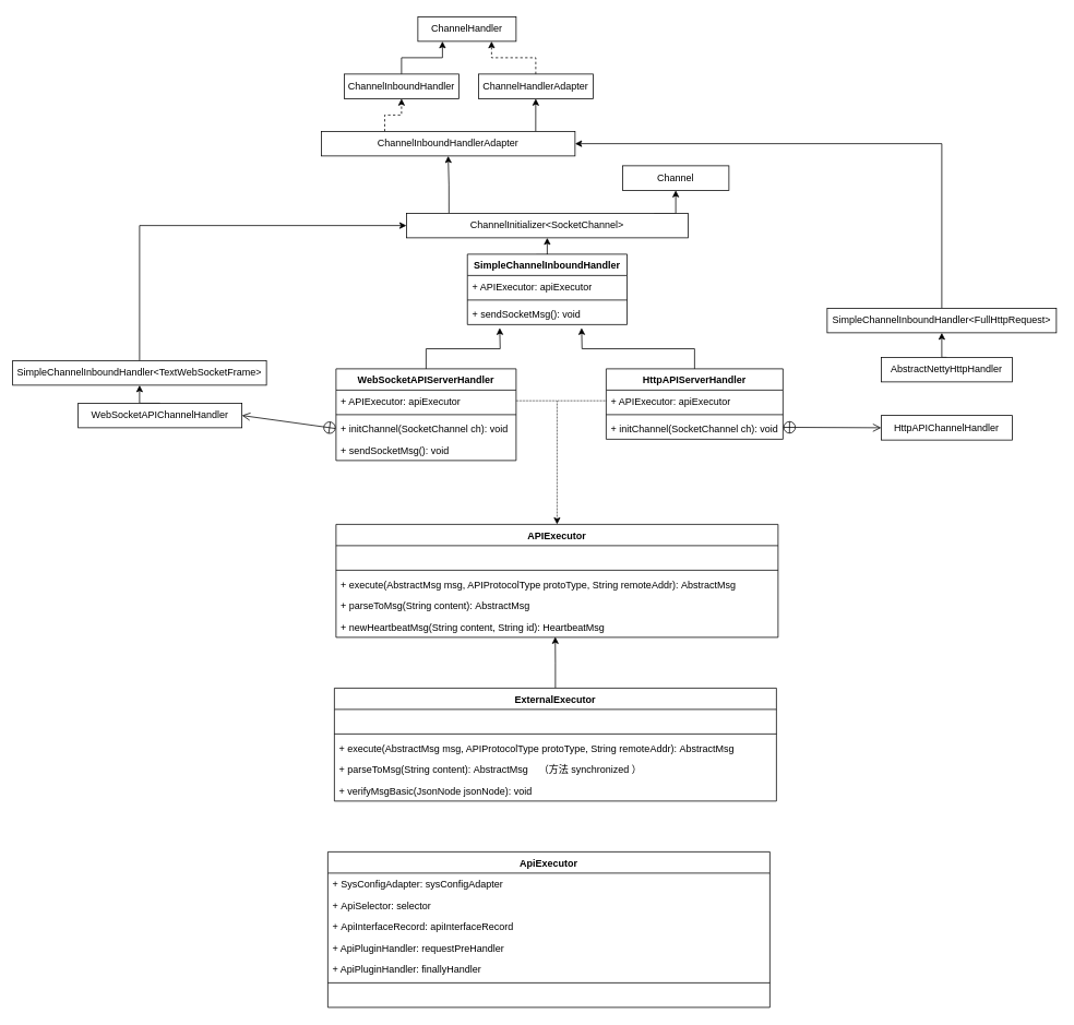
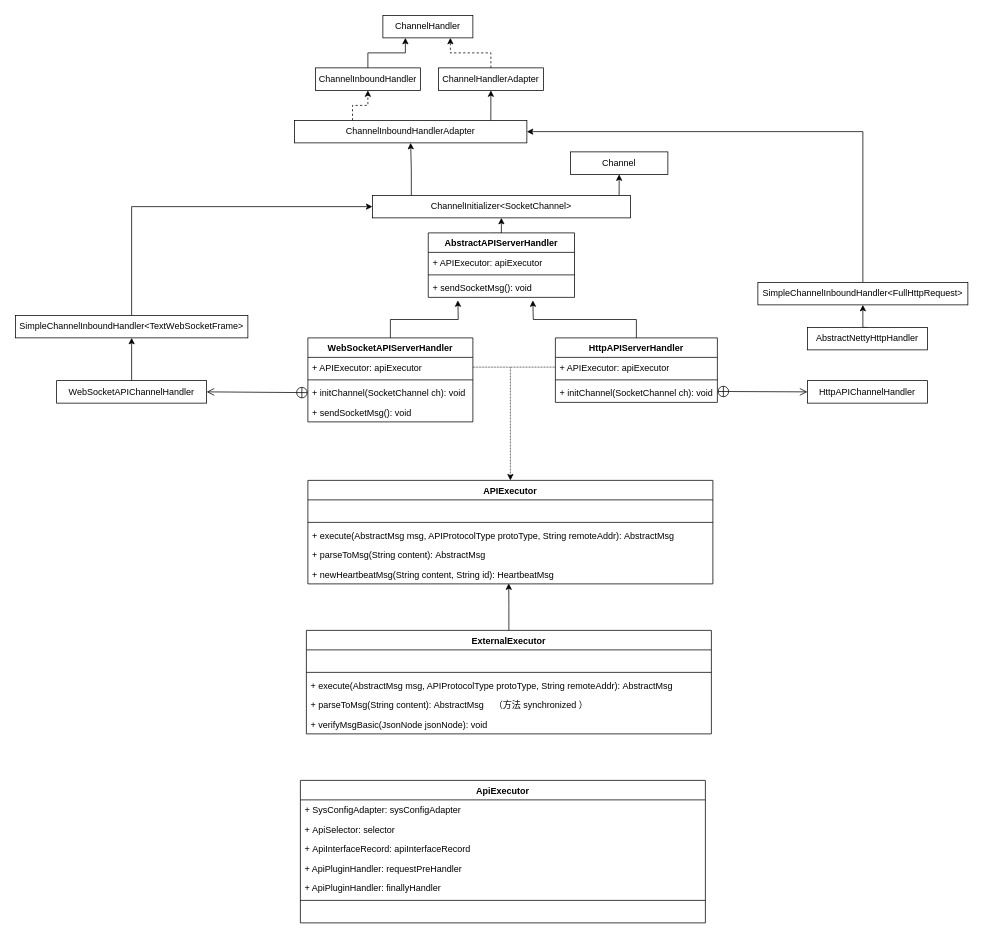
  <mxCell id="0" />
  <mxCell id="1" parent="0" />
  <mxCell id="2" value="ChannelHandler" style="rounded=0;whiteSpace=wrap;html=1;" vertex="1" parent="1"><mxGeometry x="510" y="20" width="120" height="30" as="geometry" /></mxCell>
  <mxCell id="3" style="edgeStyle=orthogonalEdgeStyle;rounded=0;orthogonalLoop=1;jettySize=auto;html=1;exitX=0.5;exitY=0;exitDx=0;exitDy=0;entryX=0.25;entryY=1;entryDx=0;entryDy=0;" edge="1" parent="1" source="4" target="2"><mxGeometry relative="1" as="geometry" /></mxCell>
  <mxCell id="4" value="ChannelInboundHandler" style="rounded=0;whiteSpace=wrap;html=1;" vertex="1" parent="1"><mxGeometry x="420" y="90" width="140" height="30" as="geometry" /></mxCell>
  <mxCell id="5" style="edgeStyle=orthogonalEdgeStyle;rounded=0;orthogonalLoop=1;jettySize=auto;html=1;exitX=0.5;exitY=0;exitDx=0;exitDy=0;entryX=0.75;entryY=1;entryDx=0;entryDy=0;dashed=1;" edge="1" parent="1" source="6" target="2"><mxGeometry relative="1" as="geometry" /></mxCell>
  <mxCell id="6" value="ChannelHandlerAdapter" style="rounded=0;whiteSpace=wrap;html=1;" vertex="1" parent="1"><mxGeometry x="584" y="90" width="140" height="30" as="geometry" /></mxCell>
  <mxCell id="7" style="edgeStyle=orthogonalEdgeStyle;rounded=0;orthogonalLoop=1;jettySize=auto;html=1;exitX=0.25;exitY=0;exitDx=0;exitDy=0;entryX=0.5;entryY=1;entryDx=0;entryDy=0;dashed=1;" edge="1" parent="1" source="9" target="4"><mxGeometry relative="1" as="geometry" /></mxCell>
  <mxCell id="8" style="edgeStyle=orthogonalEdgeStyle;rounded=0;orthogonalLoop=1;jettySize=auto;html=1;exitX=0.845;exitY=0;exitDx=0;exitDy=0;entryX=0.5;entryY=1;entryDx=0;entryDy=0;exitPerimeter=0;" edge="1" parent="1" source="9" target="6"><mxGeometry relative="1" as="geometry" /></mxCell>
  <mxCell id="9" value="ChannelInboundHandlerAdapter" style="rounded=0;whiteSpace=wrap;html=1;" vertex="1" parent="1"><mxGeometry x="392" y="160" width="310" height="30" as="geometry" /></mxCell>
  <mxCell id="10" style="edgeStyle=orthogonalEdgeStyle;rounded=0;orthogonalLoop=1;jettySize=auto;html=1;exitX=0.5;exitY=0;exitDx=0;exitDy=0;entryX=1;entryY=0.5;entryDx=0;entryDy=0;" edge="1" parent="1" source="11" target="9"><mxGeometry relative="1" as="geometry" /></mxCell>
  <mxCell id="11" value="SimpleChannelInboundHandler&amp;lt;FullHttpRequest&amp;gt;" style="rounded=0;whiteSpace=wrap;html=1;" vertex="1" parent="1"><mxGeometry x="1010" y="376" width="280" height="30" as="geometry" /></mxCell>
  <mxCell id="12" style="edgeStyle=orthogonalEdgeStyle;rounded=0;orthogonalLoop=1;jettySize=auto;html=1;exitX=0.5;exitY=0;exitDx=0;exitDy=0;entryX=0.5;entryY=1;entryDx=0;entryDy=0;" edge="1" parent="1" source="13" target="11"><mxGeometry relative="1" as="geometry" /></mxCell>
  <mxCell id="13" value="AbstractNettyHttpHandler" style="rounded=0;whiteSpace=wrap;html=1;" vertex="1" parent="1"><mxGeometry x="1076" y="436" width="160" height="30" as="geometry" /></mxCell>
  <mxCell id="14" value="HttpAPIChannelHandler" style="rounded=0;whiteSpace=wrap;html=1;" vertex="1" parent="1"><mxGeometry x="1076" y="507" width="160" height="30" as="geometry" /></mxCell>
  <mxCell id="15" value="Channel" style="rounded=0;whiteSpace=wrap;html=1;" vertex="1" parent="1"><mxGeometry x="760" y="202" width="130" height="30" as="geometry" /></mxCell>
  <mxCell id="16" style="edgeStyle=orthogonalEdgeStyle;rounded=0;orthogonalLoop=1;jettySize=auto;html=1;exitX=0.151;exitY=0;exitDx=0;exitDy=0;entryX=0.5;entryY=1;entryDx=0;entryDy=0;exitPerimeter=0;" edge="1" parent="1" source="18" target="9"><mxGeometry relative="1" as="geometry" /></mxCell>
  <mxCell id="17" style="edgeStyle=orthogonalEdgeStyle;rounded=0;orthogonalLoop=1;jettySize=auto;html=1;exitX=0.879;exitY=0.022;exitDx=0;exitDy=0;entryX=0.5;entryY=1;entryDx=0;entryDy=0;exitPerimeter=0;" edge="1" parent="1" source="18" target="15"><mxGeometry relative="1" as="geometry" /></mxCell>
  <mxCell id="18" value="ChannelInitializer&amp;lt;SocketChannel&amp;gt;" style="rounded=0;whiteSpace=wrap;html=1;" vertex="1" parent="1"><mxGeometry x="496" y="260" width="344" height="30" as="geometry" /></mxCell>
  <mxCell id="19" style="edgeStyle=orthogonalEdgeStyle;rounded=0;orthogonalLoop=1;jettySize=auto;html=1;exitX=0.431;exitY=0.008;exitDx=0;exitDy=0;entryX=0.5;entryY=1;entryDx=0;entryDy=0;exitPerimeter=0;" edge="1" parent="1" source="20" target="18"><mxGeometry relative="1" as="geometry" /></mxCell>
- <mxCell id="20" value="SimpleChannelInboundHandler" style="swimlane;fontStyle=1;align=center;verticalAlign=top;childLayout=stackLayout;horizontal=1;startSize=26;horizontalStack=0;resizeParent=1;resizeParentMax=0;resizeLast=0;collapsible=1;marginBottom=0;" vertex="1" parent="1"><mxGeometry x="570.5" y="310" width="195" height="86" as="geometry"><mxRectangle x="530" y="260" width="100" height="26" as="alternateBounds" /></mxGeometry></mxCell>
+ <mxCell id="20" value="AbstractAPIServerHandler" style="swimlane;fontStyle=1;align=center;verticalAlign=top;childLayout=stackLayout;horizontal=1;startSize=26;horizontalStack=0;resizeParent=1;resizeParentMax=0;resizeLast=0;collapsible=1;marginBottom=0;" vertex="1" parent="1"><mxGeometry x="570.5" y="310" width="195" height="86" as="geometry"><mxRectangle x="530" y="260" width="100" height="26" as="alternateBounds" /></mxGeometry></mxCell>
  <mxCell id="21" value="+ APIExecutor: apiExecutor" style="text;strokeColor=none;fillColor=none;align=left;verticalAlign=top;spacingLeft=4;spacingRight=4;overflow=hidden;rotatable=0;points=[[0,0.5],[1,0.5]];portConstraint=eastwest;" vertex="1" parent="20"><mxGeometry y="26" width="195" height="26" as="geometry" /></mxCell>
  <mxCell id="22" value="" style="line;strokeWidth=1;fillColor=none;align=left;verticalAlign=middle;spacingTop=-1;spacingLeft=3;spacingRight=3;rotatable=0;labelPosition=right;points=[];portConstraint=eastwest;" vertex="1" parent="20"><mxGeometry y="52" width="195" height="8" as="geometry" /></mxCell>
  <mxCell id="23" value="+ sendSocketMsg(): void" style="text;strokeColor=none;fillColor=none;align=left;verticalAlign=top;spacingLeft=4;spacingRight=4;overflow=hidden;rotatable=0;points=[[0,0.5],[1,0.5]];portConstraint=eastwest;" vertex="1" parent="20"><mxGeometry y="60" width="195" height="26" as="geometry" /></mxCell>
  <mxCell id="24" style="edgeStyle=orthogonalEdgeStyle;rounded=0;orthogonalLoop=1;jettySize=auto;html=1;exitX=0.5;exitY=0;exitDx=0;exitDy=0;" edge="1" parent="1" source="25"><mxGeometry relative="1" as="geometry"><mxPoint x="610" y="400" as="targetPoint" /></mxGeometry></mxCell>
  <mxCell id="25" value="WebSocketAPIServerHandler" style="swimlane;fontStyle=1;align=center;verticalAlign=top;childLayout=stackLayout;horizontal=1;startSize=26;horizontalStack=0;resizeParent=1;resizeParentMax=0;resizeLast=0;collapsible=1;marginBottom=0;" vertex="1" parent="1"><mxGeometry x="410" y="450" width="220" height="112" as="geometry"><mxRectangle x="530" y="260" width="100" height="26" as="alternateBounds" /></mxGeometry></mxCell>
  <mxCell id="26" value="+ APIExecutor: apiExecutor" style="text;strokeColor=none;fillColor=none;align=left;verticalAlign=top;spacingLeft=4;spacingRight=4;overflow=hidden;rotatable=0;points=[[0,0.5],[1,0.5]];portConstraint=eastwest;" vertex="1" parent="25"><mxGeometry y="26" width="220" height="26" as="geometry" /></mxCell>
  <mxCell id="27" value="" style="line;strokeWidth=1;fillColor=none;align=left;verticalAlign=middle;spacingTop=-1;spacingLeft=3;spacingRight=3;rotatable=0;labelPosition=right;points=[];portConstraint=eastwest;" vertex="1" parent="25"><mxGeometry y="52" width="220" height="8" as="geometry" /></mxCell>
  <mxCell id="28" value="+ initChannel(SocketChannel ch): void" style="text;strokeColor=none;fillColor=none;align=left;verticalAlign=top;spacingLeft=4;spacingRight=4;overflow=hidden;rotatable=0;points=[[0,0.5],[1,0.5]];portConstraint=eastwest;" vertex="1" parent="25"><mxGeometry y="60" width="220" height="26" as="geometry" /></mxCell>
  <mxCell id="29" value="+ sendSocketMsg(): void" style="text;strokeColor=none;fillColor=none;align=left;verticalAlign=top;spacingLeft=4;spacingRight=4;overflow=hidden;rotatable=0;points=[[0,0.5],[1,0.5]];portConstraint=eastwest;" vertex="1" parent="25"><mxGeometry y="86" width="220" height="26" as="geometry" /></mxCell>
  <mxCell id="30" style="edgeStyle=orthogonalEdgeStyle;rounded=0;orthogonalLoop=1;jettySize=auto;html=1;exitX=0.5;exitY=0;exitDx=0;exitDy=0;" edge="1" parent="1" source="31"><mxGeometry relative="1" as="geometry"><mxPoint x="710" y="400" as="targetPoint" /></mxGeometry></mxCell>
  <mxCell id="31" value="HttpAPIServerHandler" style="swimlane;fontStyle=1;align=center;verticalAlign=top;childLayout=stackLayout;horizontal=1;startSize=26;horizontalStack=0;resizeParent=1;resizeParentMax=0;resizeLast=0;collapsible=1;marginBottom=0;" vertex="1" parent="1"><mxGeometry x="740" y="450" width="216" height="86" as="geometry"><mxRectangle x="530" y="260" width="100" height="26" as="alternateBounds" /></mxGeometry></mxCell>
  <mxCell id="32" value="+ APIExecutor: apiExecutor" style="text;strokeColor=none;fillColor=none;align=left;verticalAlign=top;spacingLeft=4;spacingRight=4;overflow=hidden;rotatable=0;points=[[0,0.5],[1,0.5]];portConstraint=eastwest;" vertex="1" parent="31"><mxGeometry y="26" width="216" height="26" as="geometry" /></mxCell>
  <mxCell id="33" value="" style="line;strokeWidth=1;fillColor=none;align=left;verticalAlign=middle;spacingTop=-1;spacingLeft=3;spacingRight=3;rotatable=0;labelPosition=right;points=[];portConstraint=eastwest;" vertex="1" parent="31"><mxGeometry y="52" width="216" height="8" as="geometry" /></mxCell>
  <mxCell id="34" value="+ initChannel(SocketChannel ch): void" style="text;strokeColor=none;fillColor=none;align=left;verticalAlign=top;spacingLeft=4;spacingRight=4;overflow=hidden;rotatable=0;points=[[0,0.5],[1,0.5]];portConstraint=eastwest;" vertex="1" parent="31"><mxGeometry y="60" width="216" height="26" as="geometry" /></mxCell>
  <mxCell id="35" value="APIExecutor" style="swimlane;fontStyle=1;align=center;verticalAlign=top;childLayout=stackLayout;horizontal=1;startSize=26;horizontalStack=0;resizeParent=1;resizeParentMax=0;resizeLast=0;collapsible=1;marginBottom=0;" vertex="1" parent="1"><mxGeometry x="410" y="640" width="540" height="138" as="geometry" /></mxCell>
  <mxCell id="36" value=" " style="text;strokeColor=none;fillColor=none;align=left;verticalAlign=top;spacingLeft=4;spacingRight=4;overflow=hidden;rotatable=0;points=[[0,0.5],[1,0.5]];portConstraint=eastwest;" vertex="1" parent="35"><mxGeometry y="26" width="540" height="26" as="geometry" /></mxCell>
  <mxCell id="37" value="" style="line;strokeWidth=1;fillColor=none;align=left;verticalAlign=middle;spacingTop=-1;spacingLeft=3;spacingRight=3;rotatable=0;labelPosition=right;points=[];portConstraint=eastwest;" vertex="1" parent="35"><mxGeometry y="52" width="540" height="8" as="geometry" /></mxCell>
  <mxCell id="38" value="+ execute(AbstractMsg msg, APIProtocolType protoType, String remoteAddr): AbstractMsg" style="text;strokeColor=none;fillColor=none;align=left;verticalAlign=top;spacingLeft=4;spacingRight=4;overflow=hidden;rotatable=0;points=[[0,0.5],[1,0.5]];portConstraint=eastwest;" vertex="1" parent="35"><mxGeometry y="60" width="540" height="26" as="geometry" /></mxCell>
  <mxCell id="39" value="+ parseToMsg(String content): AbstractMsg" style="text;strokeColor=none;fillColor=none;align=left;verticalAlign=top;spacingLeft=4;spacingRight=4;overflow=hidden;rotatable=0;points=[[0,0.5],[1,0.5]];portConstraint=eastwest;" vertex="1" parent="35"><mxGeometry y="86" width="540" height="26" as="geometry" /></mxCell>
  <mxCell id="40" value="+ newHeartbeatMsg(String content, String id): HeartbeatMsg" style="text;strokeColor=none;fillColor=none;align=left;verticalAlign=top;spacingLeft=4;spacingRight=4;overflow=hidden;rotatable=0;points=[[0,0.5],[1,0.5]];portConstraint=eastwest;" vertex="1" parent="35"><mxGeometry y="112" width="540" height="26" as="geometry" /></mxCell>
  <mxCell id="41" style="edgeStyle=orthogonalEdgeStyle;rounded=0;orthogonalLoop=1;jettySize=auto;html=1;exitX=1;exitY=0.5;exitDx=0;exitDy=0;dashed=1;dashPattern=1 1;entryX=0.5;entryY=0;entryDx=0;entryDy=0;" edge="1" parent="1" source="26" target="35"><mxGeometry relative="1" as="geometry"><Array as="points"><mxPoint x="680" y="489" /></Array></mxGeometry></mxCell>
  <mxCell id="42" style="edgeStyle=orthogonalEdgeStyle;rounded=0;orthogonalLoop=1;jettySize=auto;html=1;exitX=0.5;exitY=0;exitDx=0;exitDy=0;entryX=0;entryY=0.5;entryDx=0;entryDy=0;" edge="1" parent="1" source="43" target="18"><mxGeometry relative="1" as="geometry" /></mxCell>
- <mxCell id="43" value="SimpleChannelInboundHandler&amp;lt;TextWebSocketFrame&amp;gt;" style="rounded=0;whiteSpace=wrap;html=1;" vertex="1" parent="1"><mxGeometry x="15" y="440" width="310" height="30" as="geometry" /></mxCell>
+ <mxCell id="43" value="SimpleChannelInboundHandler&amp;lt;TextWebSocketFrame&amp;gt;" style="rounded=0;whiteSpace=wrap;html=1;" vertex="1" parent="1"><mxGeometry x="20" y="420" width="310" height="30" as="geometry" /></mxCell>
  <mxCell id="44" style="edgeStyle=orthogonalEdgeStyle;rounded=0;orthogonalLoop=1;jettySize=auto;html=1;exitX=0.5;exitY=0;exitDx=0;exitDy=0;entryX=0.5;entryY=1;entryDx=0;entryDy=0;" edge="1" parent="1" source="45" target="43"><mxGeometry relative="1" as="geometry" /></mxCell>
- <mxCell id="45" value="WebSocketAPIChannelHandler" style="rounded=0;whiteSpace=wrap;html=1;" vertex="1" parent="1"><mxGeometry x="95" y="492" width="200" height="30" as="geometry" /></mxCell>
+ <mxCell id="45" value="WebSocketAPIChannelHandler" style="rounded=0;whiteSpace=wrap;html=1;" vertex="1" parent="1"><mxGeometry x="75" y="507" width="200" height="30" as="geometry" /></mxCell>
  <mxCell id="46" value="" style="endArrow=open;startArrow=circlePlus;endFill=0;startFill=0;endSize=8;html=1;rounded=0;exitX=0;exitY=0.5;exitDx=0;exitDy=0;entryX=1;entryY=0.5;entryDx=0;entryDy=0;" edge="1" parent="1" source="28" target="45"><mxGeometry width="160" relative="1" as="geometry"><mxPoint x="275" y="521.47" as="sourcePoint" /><mxPoint x="290" y="600" as="targetPoint" /></mxGeometry></mxCell>
  <mxCell id="47" value="" style="endArrow=open;startArrow=circlePlus;endFill=0;startFill=0;endSize=8;html=1;rounded=0;entryX=0;entryY=0.5;entryDx=0;entryDy=0;" edge="1" parent="1" target="14"><mxGeometry width="160" relative="1" as="geometry"><mxPoint x="956" y="521.47" as="sourcePoint" /><mxPoint x="1116" y="521.47" as="targetPoint" /></mxGeometry></mxCell>
  <mxCell id="48" style="edgeStyle=orthogonalEdgeStyle;rounded=0;orthogonalLoop=1;jettySize=auto;html=1;exitX=0;exitY=0.5;exitDx=0;exitDy=0;endArrow=none;endFill=0;dashed=1;dashPattern=1 1;" edge="1" parent="1" source="32"><mxGeometry relative="1" as="geometry"><mxPoint x="680" y="489" as="targetPoint" /></mxGeometry></mxCell>
  <mxCell id="49" style="edgeStyle=orthogonalEdgeStyle;rounded=0;orthogonalLoop=1;jettySize=auto;html=1;exitX=0.5;exitY=0;exitDx=0;exitDy=0;entryX=0.496;entryY=0.978;entryDx=0;entryDy=0;entryPerimeter=0;fontColor=#FF1900;endArrow=classic;endFill=1;" edge="1" parent="1" source="50" target="40"><mxGeometry relative="1" as="geometry" /></mxCell>
  <mxCell id="50" value="ExternalExecutor" style="swimlane;fontStyle=1;align=center;verticalAlign=top;childLayout=stackLayout;horizontal=1;startSize=26;horizontalStack=0;resizeParent=1;resizeParentMax=0;resizeLast=0;collapsible=1;marginBottom=0;" vertex="1" parent="1"><mxGeometry x="408" y="840" width="540" height="138" as="geometry" /></mxCell>
  <mxCell id="51" value=" " style="text;strokeColor=none;fillColor=none;align=left;verticalAlign=top;spacingLeft=4;spacingRight=4;overflow=hidden;rotatable=0;points=[[0,0.5],[1,0.5]];portConstraint=eastwest;" vertex="1" parent="50"><mxGeometry y="26" width="540" height="26" as="geometry" /></mxCell>
  <mxCell id="52" value="" style="line;strokeWidth=1;fillColor=none;align=left;verticalAlign=middle;spacingTop=-1;spacingLeft=3;spacingRight=3;rotatable=0;labelPosition=right;points=[];portConstraint=eastwest;" vertex="1" parent="50"><mxGeometry y="52" width="540" height="8" as="geometry" /></mxCell>
  <mxCell id="53" value="+ execute(AbstractMsg msg, APIProtocolType protoType, String remoteAddr): AbstractMsg" style="text;strokeColor=none;fillColor=none;align=left;verticalAlign=top;spacingLeft=4;spacingRight=4;overflow=hidden;rotatable=0;points=[[0,0.5],[1,0.5]];portConstraint=eastwest;" vertex="1" parent="50"><mxGeometry y="60" width="540" height="26" as="geometry" /></mxCell>
  <mxCell id="54" value="+ parseToMsg(String content): AbstractMsg    （方法 synchronized ）" style="text;strokeColor=none;fillColor=none;align=left;verticalAlign=top;spacingLeft=4;spacingRight=4;overflow=hidden;rotatable=0;points=[[0,0.5],[1,0.5]];portConstraint=eastwest;" vertex="1" parent="50"><mxGeometry y="86" width="540" height="26" as="geometry" /></mxCell>
  <mxCell id="55" value="+ verifyMsgBasic(JsonNode jsonNode): void" style="text;strokeColor=none;fillColor=none;align=left;verticalAlign=top;spacingLeft=4;spacingRight=4;overflow=hidden;rotatable=0;points=[[0,0.5],[1,0.5]];portConstraint=eastwest;" vertex="1" parent="50"><mxGeometry y="112" width="540" height="26" as="geometry" /></mxCell>
  <mxCell id="56" value="ApiExecutor" style="swimlane;fontStyle=1;align=center;verticalAlign=top;childLayout=stackLayout;horizontal=1;startSize=26;horizontalStack=0;resizeParent=1;resizeParentMax=0;resizeLast=0;collapsible=1;marginBottom=0;" vertex="1" parent="1"><mxGeometry x="400" y="1040" width="540" height="190" as="geometry" /></mxCell>
  <mxCell id="57" value="+ SysConfigAdapter: sysConfigAdapter" style="text;strokeColor=none;fillColor=none;align=left;verticalAlign=top;spacingLeft=4;spacingRight=4;overflow=hidden;rotatable=0;points=[[0,0.5],[1,0.5]];portConstraint=eastwest;" vertex="1" parent="56"><mxGeometry y="26" width="540" height="26" as="geometry" /></mxCell>
  <mxCell id="58" value="+ ApiSelector: selector" style="text;strokeColor=none;fillColor=none;align=left;verticalAlign=top;spacingLeft=4;spacingRight=4;overflow=hidden;rotatable=0;points=[[0,0.5],[1,0.5]];portConstraint=eastwest;" vertex="1" parent="56"><mxGeometry y="52" width="540" height="26" as="geometry" /></mxCell>
  <mxCell id="59" value="+ ApiInterfaceRecord: apiInterfaceRecord" style="text;strokeColor=none;fillColor=none;align=left;verticalAlign=top;spacingLeft=4;spacingRight=4;overflow=hidden;rotatable=0;points=[[0,0.5],[1,0.5]];portConstraint=eastwest;" vertex="1" parent="56"><mxGeometry y="78" width="540" height="26" as="geometry" /></mxCell>
  <mxCell id="60" value="+ ApiPluginHandler: requestPreHandler" style="text;strokeColor=none;fillColor=none;align=left;verticalAlign=top;spacingLeft=4;spacingRight=4;overflow=hidden;rotatable=0;points=[[0,0.5],[1,0.5]];portConstraint=eastwest;" vertex="1" parent="56"><mxGeometry y="104" width="540" height="26" as="geometry" /></mxCell>
  <mxCell id="61" value="+ ApiPluginHandler: finallyHandler" style="text;strokeColor=none;fillColor=none;align=left;verticalAlign=top;spacingLeft=4;spacingRight=4;overflow=hidden;rotatable=0;points=[[0,0.5],[1,0.5]];portConstraint=eastwest;" vertex="1" parent="56"><mxGeometry y="130" width="540" height="26" as="geometry" /></mxCell>
  <mxCell id="62" value="" style="line;strokeWidth=1;fillColor=none;align=left;verticalAlign=middle;spacingTop=-1;spacingLeft=3;spacingRight=3;rotatable=0;labelPosition=right;points=[];portConstraint=eastwest;" vertex="1" parent="56"><mxGeometry y="156" width="540" height="8" as="geometry" /></mxCell>
  <mxCell id="63" value=" " style="text;strokeColor=none;fillColor=none;align=left;verticalAlign=top;spacingLeft=4;spacingRight=4;overflow=hidden;rotatable=0;points=[[0,0.5],[1,0.5]];portConstraint=eastwest;" vertex="1" parent="56"><mxGeometry y="164" width="540" height="26" as="geometry" /></mxCell>
